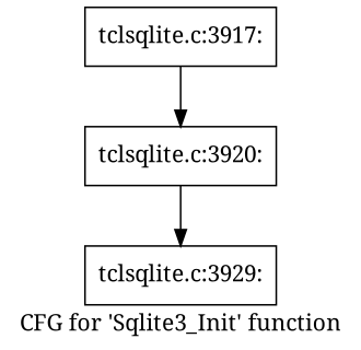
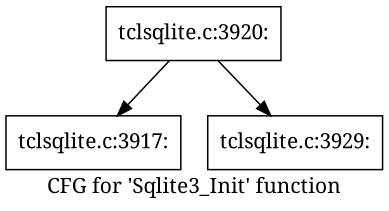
  digraph {
    fontname="Noto Serif"
    label="CFG for 'Sqlite3_Init' function"
    node [fontname="Noto Serif" shape=record]
    edge [fontname="Noto Serif"]
    n1 [label="{tclsqlite.c:3917:}"]
    n2 [label="{tclsqlite.c:3920:}"]
    n3 [label="{tclsqlite.c:3929:}"]
-   n1 -> n2
+   n2 -> n1
    n2 -> n3
  }
